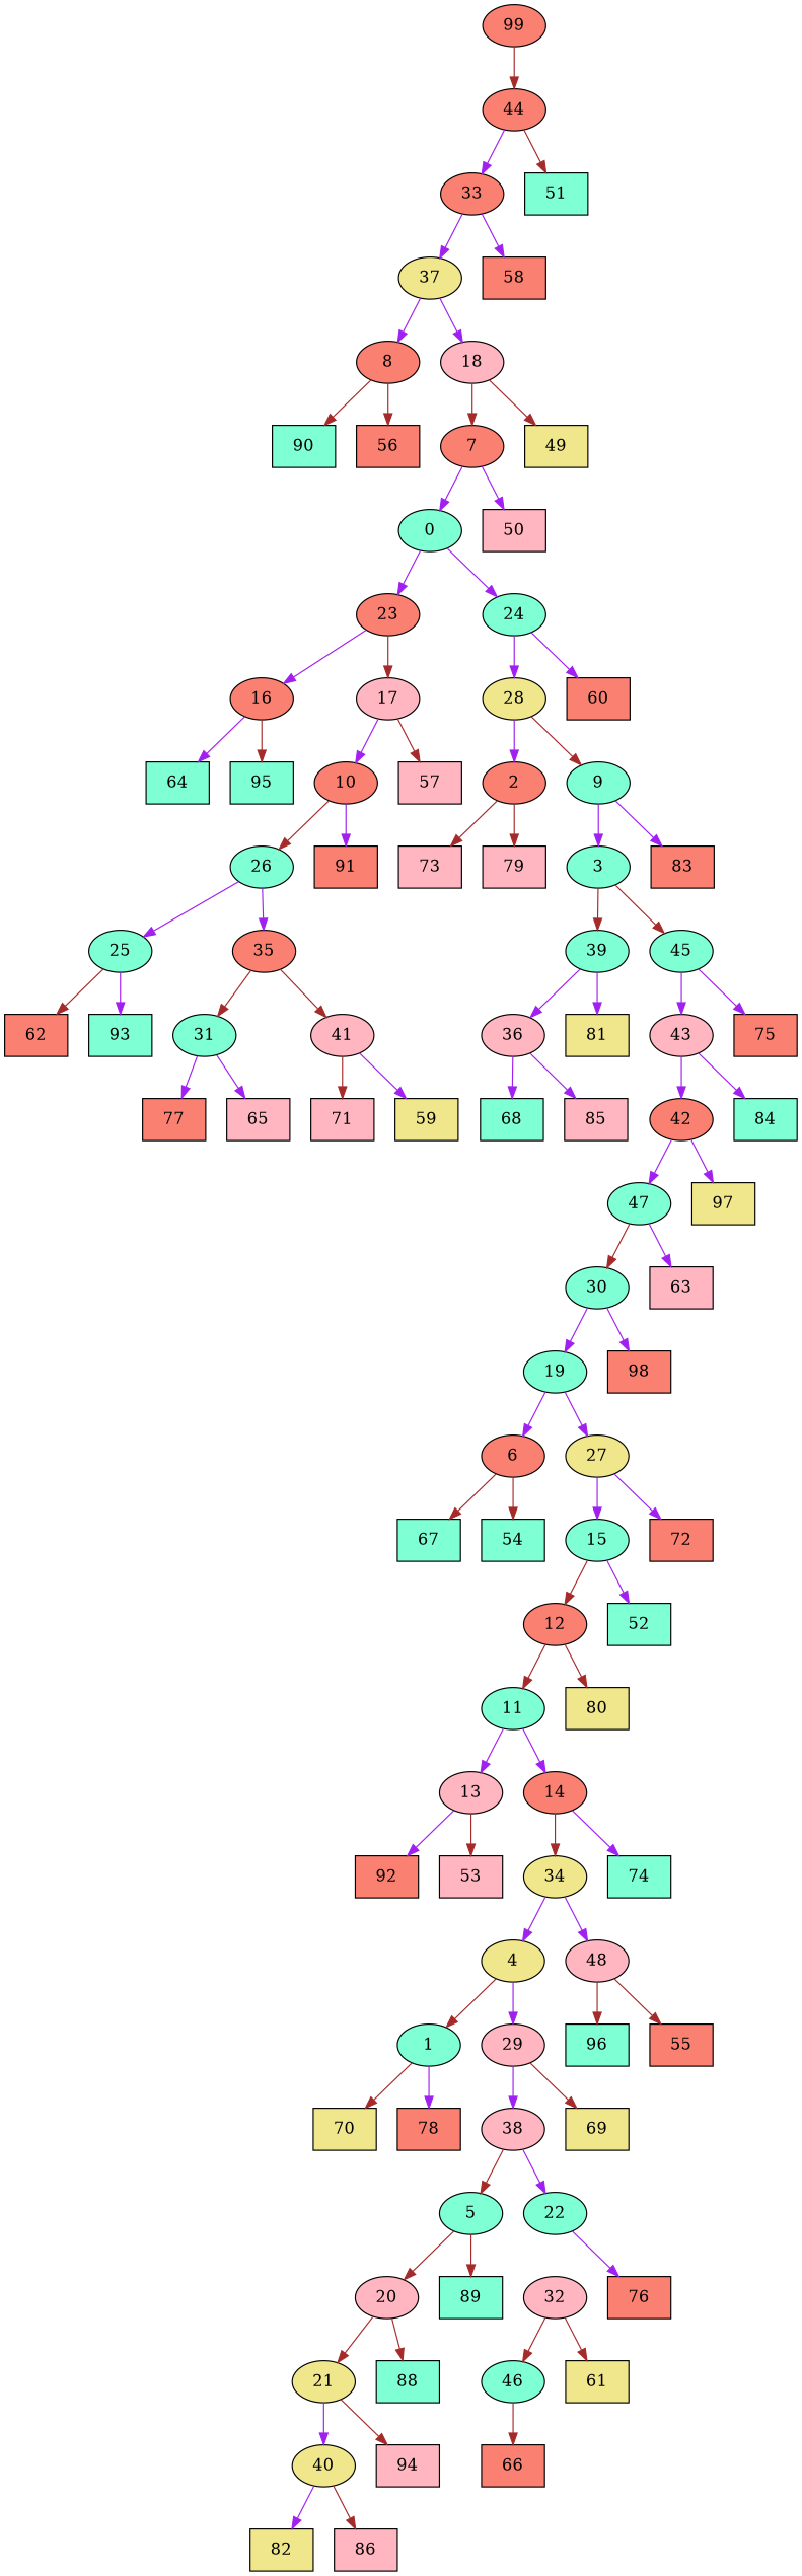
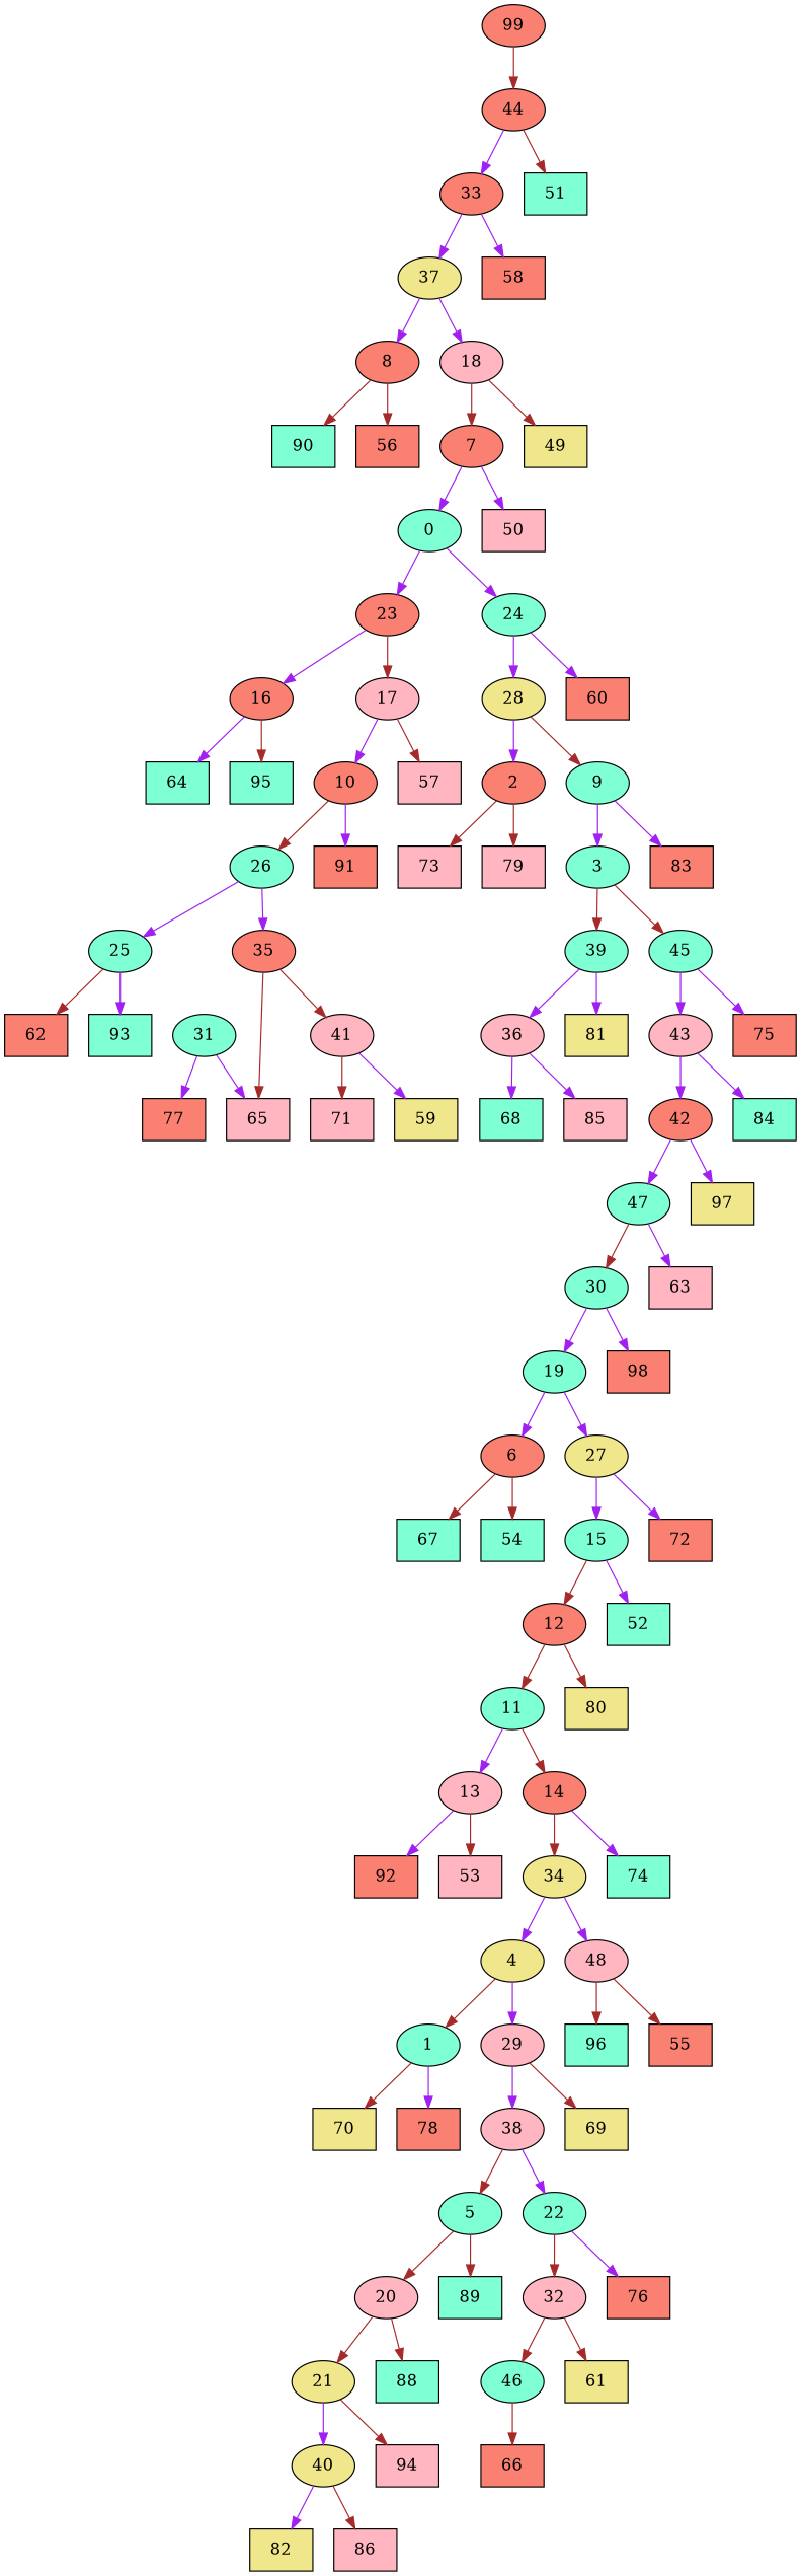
  digraph {
    node [fillcolor=aquamarine style=filled]
    edge [color=purple]
    n1 [label=0]
    n2 [fillcolor=salmon label=23]
    n3 [label=24]
    n4 [fillcolor=salmon label=16]
    n5 [fillcolor=lightpink label=17]
    n6 [fillcolor=khaki label=28]
    n7 [fillcolor=salmon label=60 shape=box]
    n8 [label=1]
    n9 [fillcolor=khaki label=70 shape=box]
    n10 [fillcolor=salmon label=78 shape=box]
    n11 [fillcolor=salmon label=2]
    n12 [fillcolor=lightpink label=73 shape=box]
    n13 [fillcolor=lightpink label=79 shape=box]
    n14 [label=3]
    n15 [label=39]
    n16 [label=45]
    n17 [fillcolor=lightpink label=36]
    n18 [fillcolor=khaki label=81 shape=box]
    n19 [fillcolor=lightpink label=43]
    n20 [fillcolor=salmon label=75 shape=box]
    n21 [fillcolor=khaki label=4]
    n22 [fillcolor=lightpink label=29]
    n23 [fillcolor=lightpink label=38]
    n24 [fillcolor=khaki label=69 shape=box]
    n25 [label=5]
    n26 [fillcolor=lightpink label=20]
    n27 [label=89 shape=box]
    n28 [fillcolor=khaki label=21]
    n29 [label=88 shape=box]
    n30 [fillcolor=salmon label=6]
    n31 [label=67 shape=box]
    n32 [label=54 shape=box]
    n33 [fillcolor=salmon label=7]
    n34 [fillcolor=lightpink label=50 shape=box]
    n35 [fillcolor=salmon label=8]
    n36 [label=90 shape=box]
    n37 [fillcolor=salmon label=56 shape=box]
    n38 [label=9]
    n39 [fillcolor=salmon label=83 shape=box]
    n40 [fillcolor=salmon label=10]
    n41 [label=26]
    n42 [fillcolor=salmon label=91 shape=box]
    n43 [label=25]
    n44 [fillcolor=salmon label=35]
    n45 [label=11]
    n46 [fillcolor=lightpink label=13]
    n47 [fillcolor=salmon label=14]
    n48 [fillcolor=salmon label=92 shape=box]
    n49 [fillcolor=lightpink label=53 shape=box]
    n50 [fillcolor=khaki label=34]
    n51 [label=74 shape=box]
    n52 [fillcolor=salmon label=12]
    n53 [fillcolor=khaki label=80 shape=box]
    n54 [fillcolor=lightpink label=48]
    n55 [label=15]
    n56 [label=52 shape=box]
    n57 [label=64 shape=box]
    n58 [label=95 shape=box]
    n59 [fillcolor=lightpink label=57 shape=box]
    n60 [fillcolor=lightpink label=18]
    n61 [fillcolor=khaki label=49 shape=box]
    n62 [label=19]
    n63 [fillcolor=khaki label=27]
    n64 [fillcolor=salmon label=72 shape=box]
    n65 [fillcolor=khaki label=40]
    n66 [fillcolor=lightpink label=94 shape=box]
    n67 [fillcolor=khaki label=82 shape=box]
    n68 [fillcolor=lightpink label=86 shape=box]
    n69 [label=22]
    n70 [fillcolor=lightpink label=32]
    n71 [fillcolor=salmon label=76 shape=box]
    n72 [label=46]
    n73 [fillcolor=khaki label=61 shape=box]
    n74 [fillcolor=salmon label=62 shape=box]
    n75 [label=93 shape=box]
    n76 [label=31]
    n77 [fillcolor=lightpink label=41]
    n78 [label=30]
    n79 [fillcolor=salmon label=98 shape=box]
    n80 [fillcolor=salmon label=77 shape=box]
    n81 [fillcolor=lightpink label=65 shape=box]
    n82 [fillcolor=salmon label=66 shape=box]
    n83 [fillcolor=salmon label=33]
    n84 [fillcolor=khaki label=37]
    n85 [fillcolor=salmon label=58 shape=box]
    n86 [label=96 shape=box]
    n87 [fillcolor=salmon label=55 shape=box]
    n88 [fillcolor=lightpink label=71 shape=box]
    n89 [fillcolor=khaki label=59 shape=box]
    n90 [label=68 shape=box]
    n91 [fillcolor=lightpink label=85 shape=box]
    n92 [fillcolor=salmon label=42]
    n93 [label=47]
    n94 [fillcolor=khaki label=97 shape=box]
    n95 [fillcolor=lightpink label=63 shape=box]
    n96 [label=84 shape=box]
    n97 [fillcolor=salmon label=44]
    n98 [label=51 shape=box]
    n99 [fillcolor=salmon label=99]
    n1 -> n2
    n1 -> n3
    n2 -> n4
    n2 -> n5 [color=brown]
    n3 -> n6
    n3 -> n7
    n4 -> n57
    n4 -> n58 [color=brown]
    n5 -> n40
    n5 -> n59 [color=brown]
    n6 -> n11
    n6 -> n38 [color=brown]
    n8 -> n9 [color=brown]
    n8 -> n10
    n11 -> n12 [color=brown]
    n11 -> n13 [color=brown]
    n14 -> n15 [color=brown]
    n14 -> n16 [color=brown]
    n15 -> n17
    n15 -> n18
    n16 -> n19
    n16 -> n20
    n17 -> n90
    n17 -> n91
    n19 -> n92
    n19 -> n96
    n21 -> n8 [color=brown]
    n21 -> n22
    n22 -> n23
    n22 -> n24 [color=brown]
    n23 -> n25 [color=brown]
    n23 -> n69
    n25 -> n26 [color=brown]
    n25 -> n27 [color=brown]
    n26 -> n28 [color=brown]
    n26 -> n29 [color=brown]
    n28 -> n65
    n28 -> n66 [color=brown]
    n30 -> n31 [color=brown]
    n30 -> n32 [color=brown]
    n33 -> n1
    n33 -> n34
    n35 -> n36 [color=brown]
    n35 -> n37 [color=brown]
    n38 -> n14
    n38 -> n39
    n40 -> n41 [color=brown]
    n40 -> n42
    n41 -> n43
    n41 -> n44
    n43 -> n74 [color=brown]
    n43 -> n75
-   n44 -> n76 [color=brown]
+   n44 -> n81 [color=brown]
    n44 -> n77 [color=brown]
    n45 -> n46
-   n45 -> n47
+   n45 -> n47 [color=brown]
    n46 -> n48
    n46 -> n49 [color=brown]
    n47 -> n50 [color=brown]
    n47 -> n51
    n50 -> n21
    n50 -> n54
    n52 -> n45 [color=brown]
    n52 -> n53 [color=brown]
    n54 -> n86 [color=brown]
    n54 -> n87 [color=brown]
    n55 -> n52 [color=brown]
    n55 -> n56
    n60 -> n33 [color=brown]
    n60 -> n61 [color=brown]
    n62 -> n30
    n62 -> n63
    n63 -> n55
    n63 -> n64
    n65 -> n67
    n65 -> n68 [color=brown]
+   n69 -> n70 [color=brown]
    n69 -> n71
    n70 -> n72 [color=brown]
    n70 -> n73 [color=brown]
    n72 -> n82 [color=brown]
    n76 -> n80
    n76 -> n81
    n77 -> n88 [color=brown]
    n77 -> n89
    n78 -> n62
    n78 -> n79
    n83 -> n84
    n83 -> n85
    n84 -> n35
    n84 -> n60
    n92 -> n93
    n92 -> n94
    n93 -> n78 [color=brown]
    n93 -> n95
    n97 -> n83
    n97 -> n98 [color=brown]
    n99 -> n97 [color=brown]
  }
